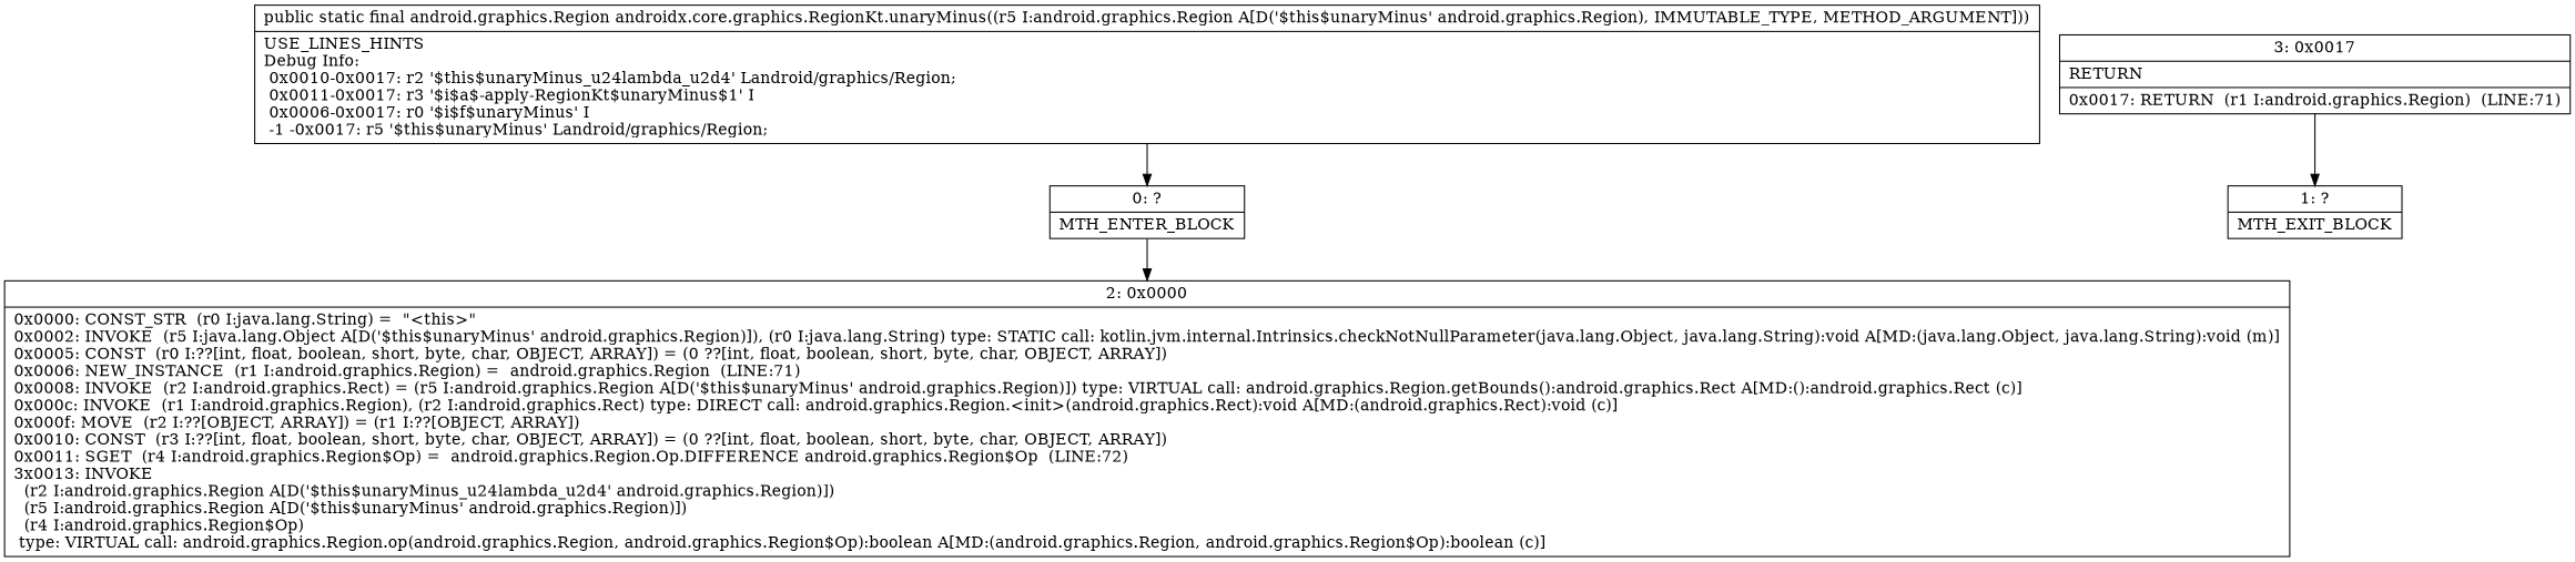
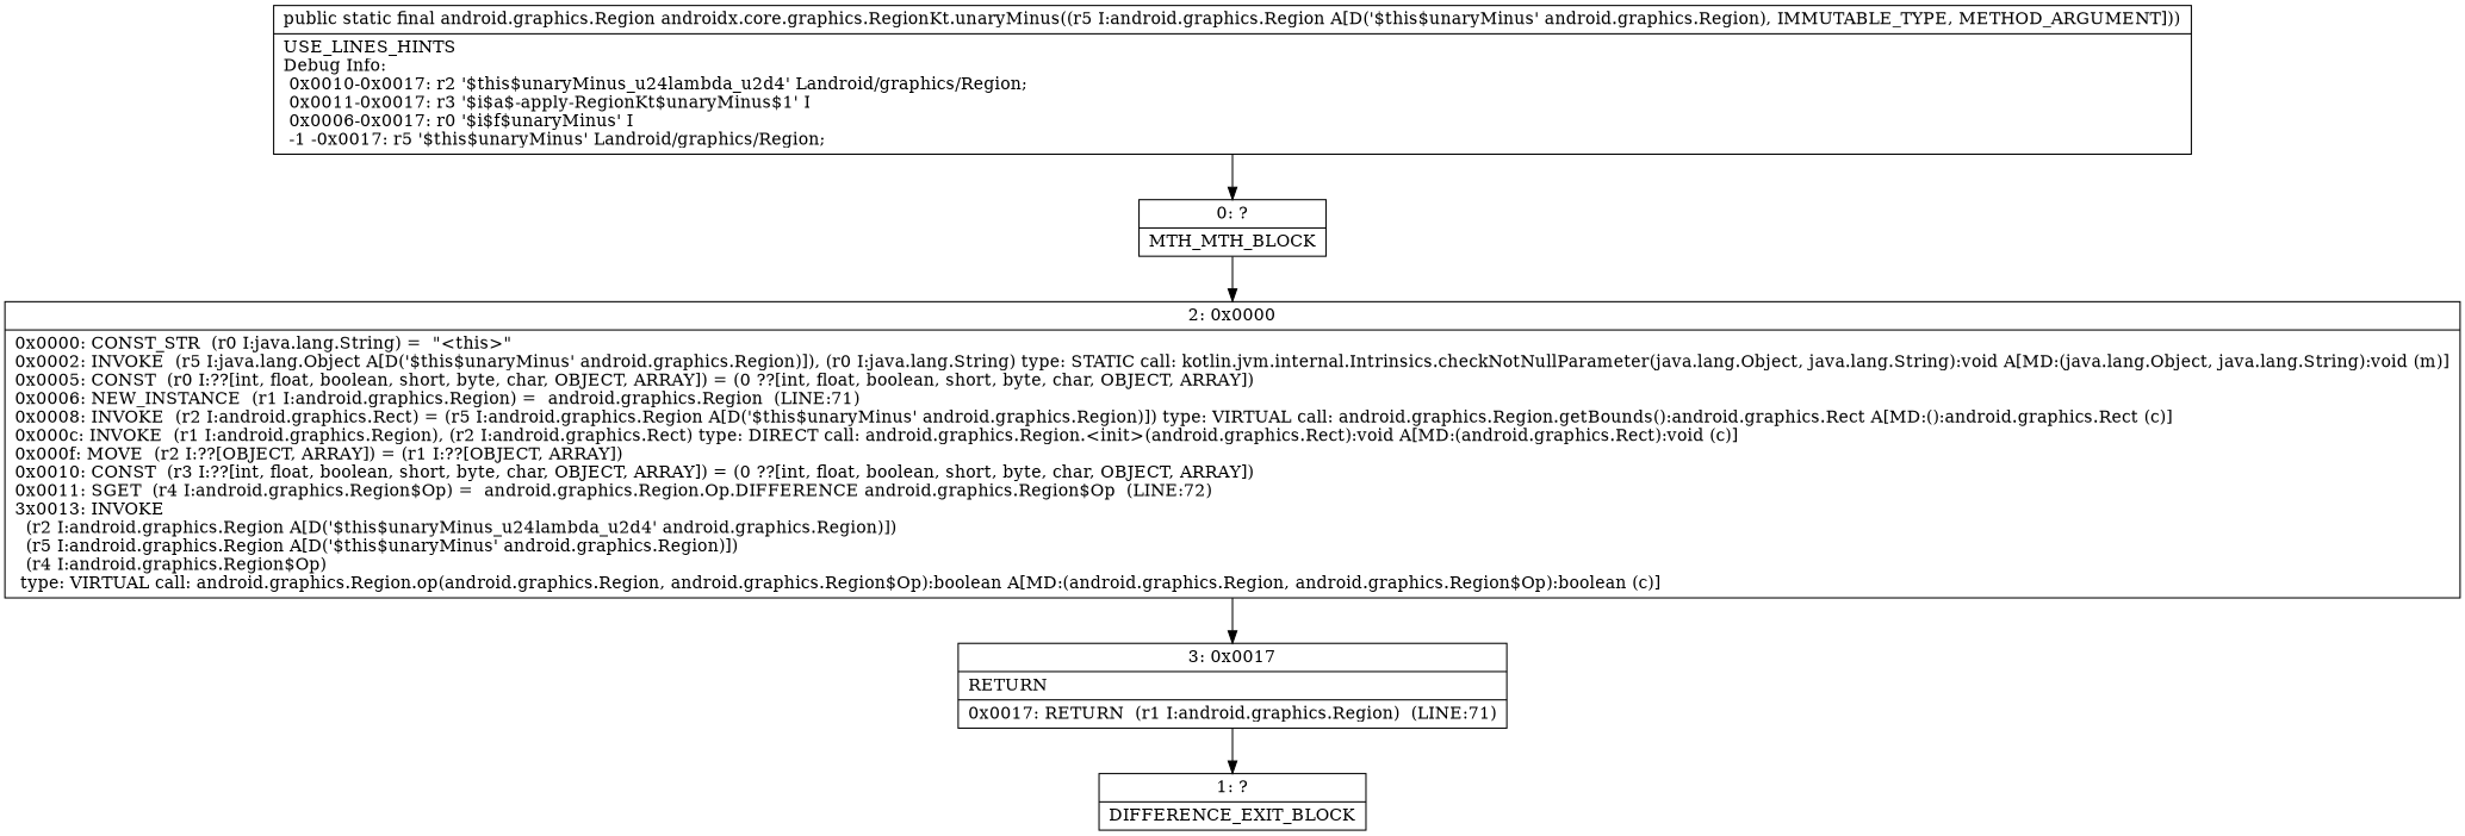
  digraph {
    node [shape=record]
-   n1 [label="{0\:\ ?|MTH_ENTER_BLOCK\l}"]
+   n1 [label="{0\:\ ?|MTH_MTH_BLOCK\l}"]
    n2 [label="{2\:\ 0x0000|0x0000: CONST_STR  (r0 I:java.lang.String) =  \"\<this\>\" \l0x0002: INVOKE  (r5 I:java.lang.Object A[D('$this$unaryMinus' android.graphics.Region)]), (r0 I:java.lang.String) type: STATIC call: kotlin.jvm.internal.Intrinsics.checkNotNullParameter(java.lang.Object, java.lang.String):void A[MD:(java.lang.Object, java.lang.String):void (m)]\l0x0005: CONST  (r0 I:??[int, float, boolean, short, byte, char, OBJECT, ARRAY]) = (0 ??[int, float, boolean, short, byte, char, OBJECT, ARRAY]) \l0x0006: NEW_INSTANCE  (r1 I:android.graphics.Region) =  android.graphics.Region  (LINE:71)\l0x0008: INVOKE  (r2 I:android.graphics.Rect) = (r5 I:android.graphics.Region A[D('$this$unaryMinus' android.graphics.Region)]) type: VIRTUAL call: android.graphics.Region.getBounds():android.graphics.Rect A[MD:():android.graphics.Rect (c)]\l0x000c: INVOKE  (r1 I:android.graphics.Region), (r2 I:android.graphics.Rect) type: DIRECT call: android.graphics.Region.\<init\>(android.graphics.Rect):void A[MD:(android.graphics.Rect):void (c)]\l0x000f: MOVE  (r2 I:??[OBJECT, ARRAY]) = (r1 I:??[OBJECT, ARRAY]) \l0x0010: CONST  (r3 I:??[int, float, boolean, short, byte, char, OBJECT, ARRAY]) = (0 ??[int, float, boolean, short, byte, char, OBJECT, ARRAY]) \l0x0011: SGET  (r4 I:android.graphics.Region$Op) =  android.graphics.Region.Op.DIFFERENCE android.graphics.Region$Op  (LINE:72)\l3x0013: INVOKE  \l  (r2 I:android.graphics.Region A[D('$this$unaryMinus_u24lambda_u2d4' android.graphics.Region)])\l  (r5 I:android.graphics.Region A[D('$this$unaryMinus' android.graphics.Region)])\l  (r4 I:android.graphics.Region$Op)\l type: VIRTUAL call: android.graphics.Region.op(android.graphics.Region, android.graphics.Region$Op):boolean A[MD:(android.graphics.Region, android.graphics.Region$Op):boolean (c)]\l}"]
    n3 [label="{3\:\ 0x0017|RETURN\l|0x0017: RETURN  (r1 I:android.graphics.Region)  (LINE:71)\l}"]
-   n4 [label="{1\:\ ?|MTH_EXIT_BLOCK\l}"]
+   n4 [label="{1\:\ ?|DIFFERENCE_EXIT_BLOCK\l}"]
    n5 [label="{public static final android.graphics.Region androidx.core.graphics.RegionKt.unaryMinus((r5 I:android.graphics.Region A[D('$this$unaryMinus' android.graphics.Region), IMMUTABLE_TYPE, METHOD_ARGUMENT]))  | USE_LINES_HINTS\lDebug Info:\l  0x0010\-0x0017: r2 '$this$unaryMinus_u24lambda_u2d4' Landroid\/graphics\/Region;\l  0x0011\-0x0017: r3 '$i$a$\-apply\-RegionKt$unaryMinus$1' I\l  0x0006\-0x0017: r0 '$i$f$unaryMinus' I\l  \-1 \-0x0017: r5 '$this$unaryMinus' Landroid\/graphics\/Region;\l}"]
    n1 -> n2
+   n2 -> n3
    n3 -> n4
    n5 -> n1
  }
